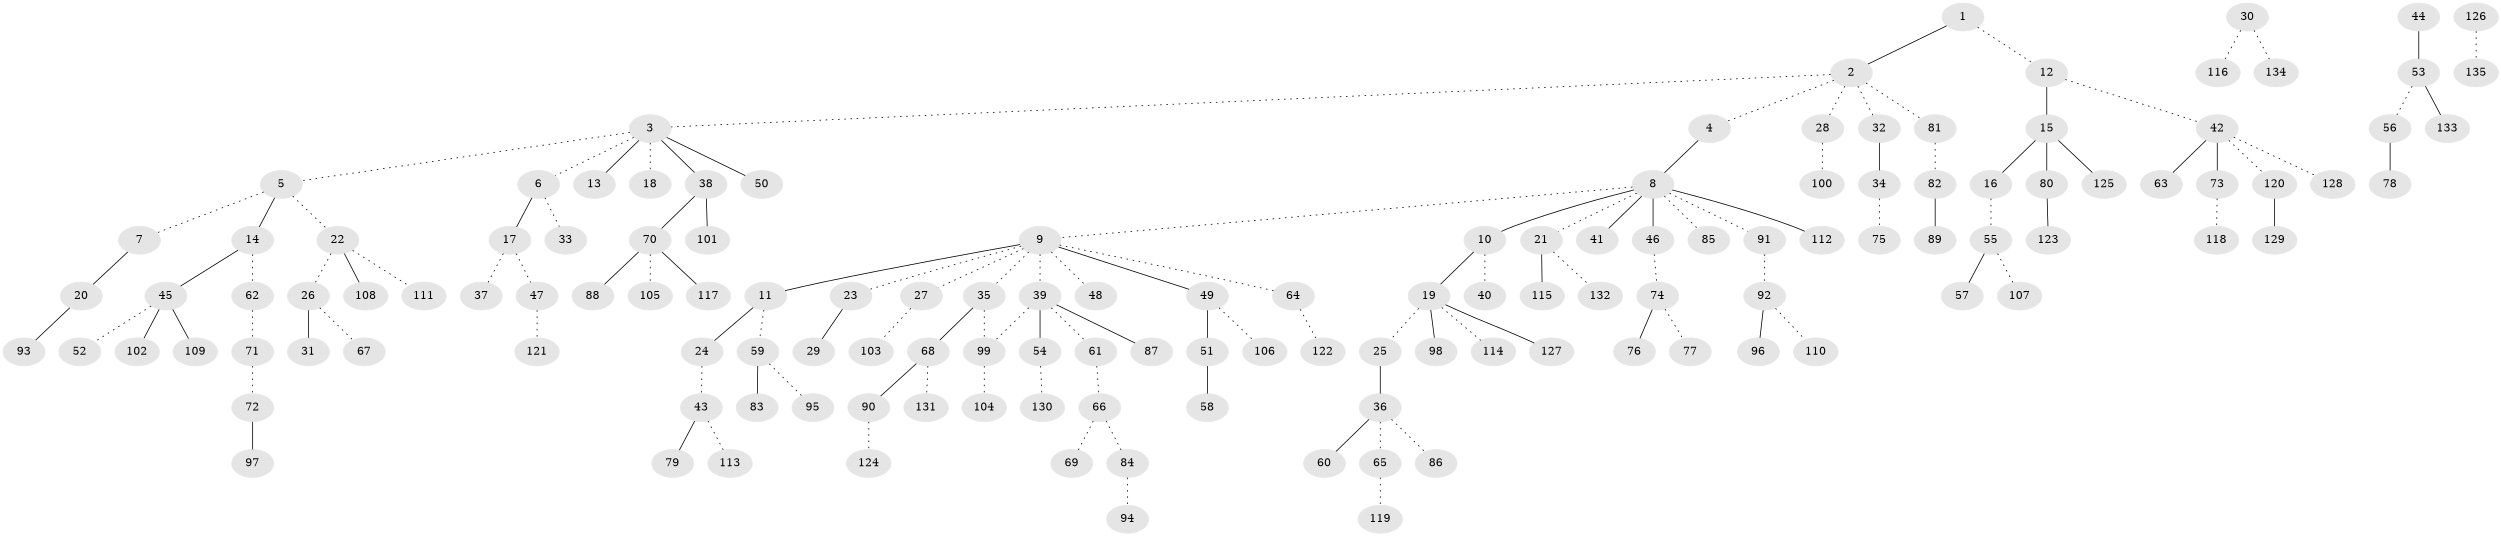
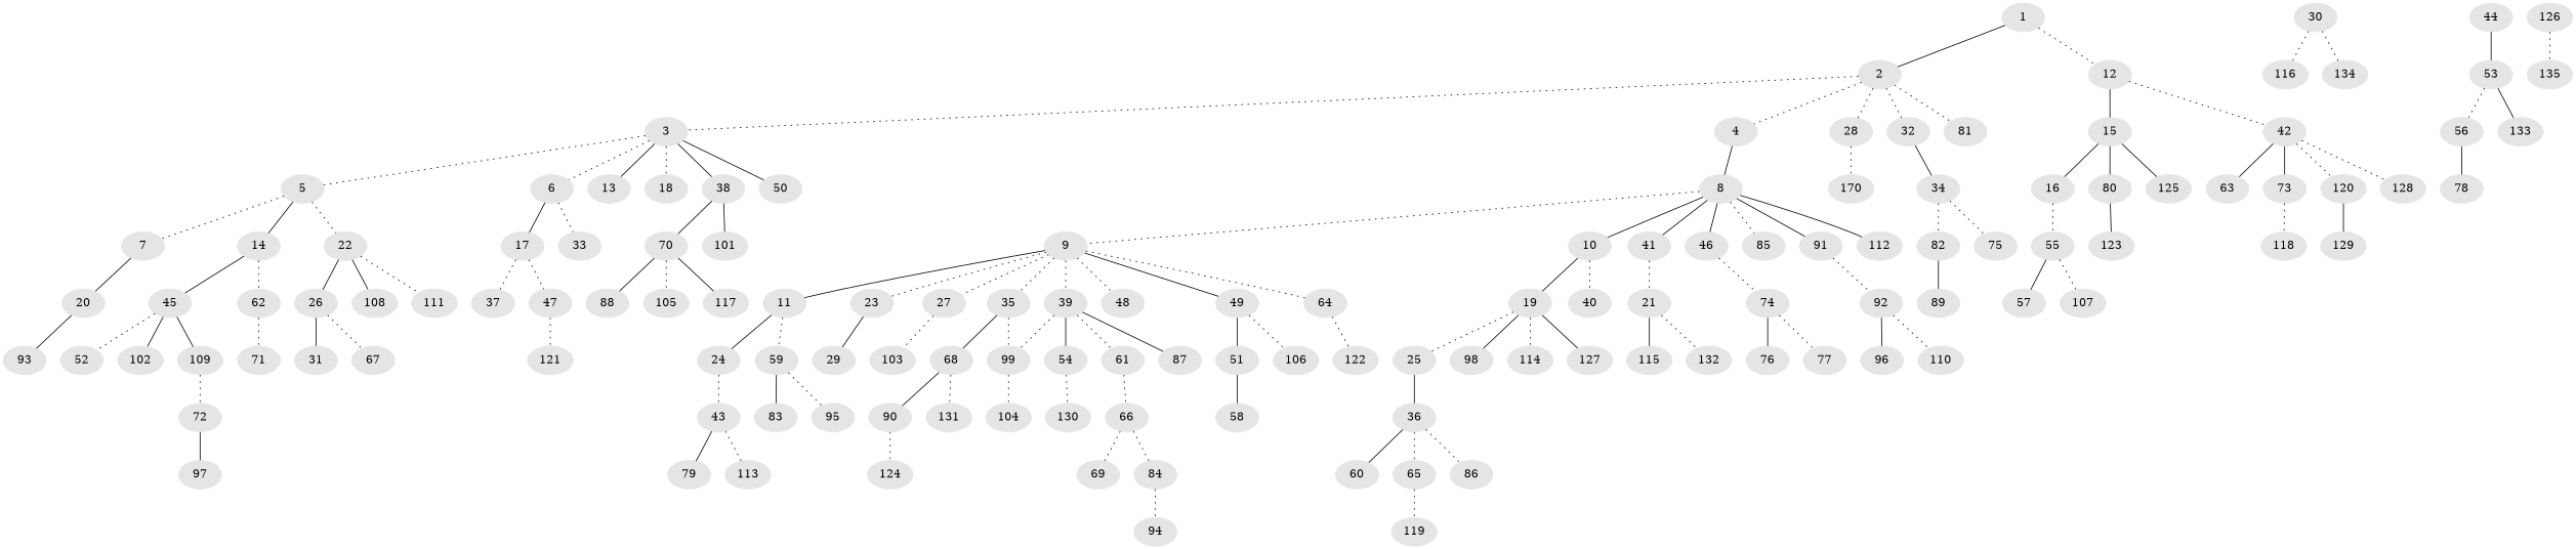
  graph {
    node [color=gray90 style=filled]
    edge [style=dotted]
    1
    2
    12
    3
    4
    28
    32
    81
    15
    42
    5
    6
    13
    18
    38
    50
    8
-   100
+   100 [label=170]
    34
    82
    7
    14
    22
    17
    33
    70
    101
    9
    10
    21
    41
    46
    85
    91
    112
    20
    45
    62
    26
    108
    111
    37
    47
    93
    11
    23
    27
    35
    39
    48
    49
    64
    19
    40
    115
    132
    74
    92
    24
    59
    29
    103
    68
    99
    54
    61
    87
    51
    106
    122
    25
    98
    114
    127
    43
    83
    95
    16
    80
    125
    63
    73
    120
    128
    30
    116
    134
    52
    102
    109
    71
    55
    123
    57
    107
    121
    36
    31
    67
    79
    113
    60
    65
    86
    75
    90
    131
    104
    119
    88
    105
    117
    44
    53
    130
    66
    118
    129
    56
    133
    76
    77
    58
    78
    69
    84
    72
    94
    124
    97
    89
    96
    110
    126
    135
    1 -- 2 [style=solid]
    1 -- 12
    2 -- 3
    2 -- 4
    2 -- 28
    2 -- 32
    2 -- 81
    12 -- 15 [style=solid]
    12 -- 42
    3 -- 5
    3 -- 6
    3 -- 13 [style=solid]
    3 -- 18
    3 -- 38 [style=solid]
    3 -- 50 [style=solid]
    4 -- 8 [style=solid]
    28 -- 100
    32 -- 34 [style=solid]
-   81 -- 82
+   34 -- 82
    15 -- 16 [style=solid]
    15 -- 80 [style=solid]
    15 -- 125 [style=solid]
    42 -- 63 [style=solid]
    42 -- 73 [style=solid]
    42 -- 120
    42 -- 128
    5 -- 7
    5 -- 14 [style=solid]
    5 -- 22
    6 -- 17 [style=solid]
    6 -- 33
    38 -- 70 [style=solid]
    38 -- 101 [style=solid]
    8 -- 9
    8 -- 10 [style=solid]
-   8 -- 21
+   41 -- 21
    8 -- 41 [style=solid]
    8 -- 46 [style=solid]
    8 -- 85
-   8 -- 91
+   8 -- 91 [style=solid]
    8 -- 112 [style=solid]
    34 -- 75
    82 -- 89 [style=solid]
    7 -- 20 [style=solid]
    14 -- 45 [style=solid]
    14 -- 62
-   22 -- 26
+   22 -- 26 [style=solid]
    22 -- 108 [style=solid]
    22 -- 111
    17 -- 37
    17 -- 47
    70 -- 88 [style=solid]
    70 -- 105
    70 -- 117 [style=solid]
    9 -- 11 [style=solid]
    9 -- 23
    9 -- 27
    9 -- 35
    9 -- 39
    9 -- 48
    9 -- 49 [style=solid]
    9 -- 64
    10 -- 19 [style=solid]
    10 -- 40
    21 -- 115 [style=solid]
    21 -- 132
    46 -- 74
    91 -- 92
    20 -- 93 [style=solid]
    45 -- 52
    45 -- 102 [style=solid]
    45 -- 109 [style=solid]
    62 -- 71
    26 -- 31 [style=solid]
    26 -- 67
    47 -- 121
    11 -- 24 [style=solid]
    11 -- 59
    23 -- 29 [style=solid]
    27 -- 103
    35 -- 68 [style=solid]
    35 -- 99
    39 -- 99
    39 -- 54 [style=solid]
    39 -- 61
    39 -- 87 [style=solid]
    49 -- 51 [style=solid]
    49 -- 106
    64 -- 122
    19 -- 25
    19 -- 98 [style=solid]
    19 -- 114
    19 -- 127 [style=solid]
    74 -- 76 [style=solid]
    74 -- 77
    92 -- 96 [style=solid]
    92 -- 110
    24 -- 43
    59 -- 83 [style=solid]
    59 -- 95
    68 -- 90 [style=solid]
    68 -- 131
    99 -- 104
    54 -- 130
    61 -- 66
    51 -- 58 [style=solid]
    25 -- 36 [style=solid]
    43 -- 79 [style=solid]
    43 -- 113
    16 -- 55
    80 -- 123 [style=solid]
    73 -- 118
    120 -- 129 [style=solid]
    30 -- 116
    30 -- 134
-   71 -- 72
+   109 -- 72
    55 -- 57 [style=solid]
    55 -- 107
    36 -- 60 [style=solid]
    36 -- 65
    36 -- 86
    65 -- 119
    90 -- 124
    44 -- 53 [style=solid]
    53 -- 56
    53 -- 133 [style=solid]
    66 -- 69
    66 -- 84
    56 -- 78 [style=solid]
    84 -- 94
    72 -- 97 [style=solid]
    126 -- 135
  }
